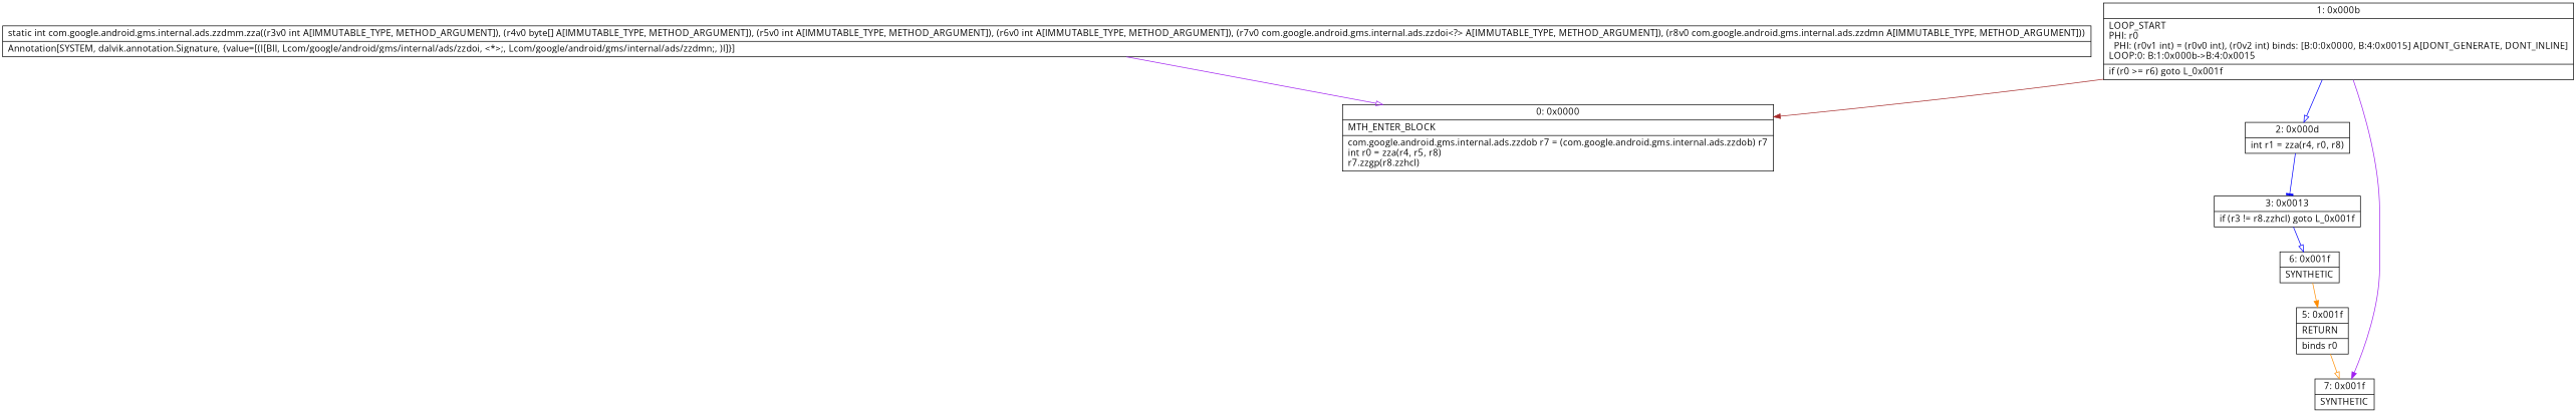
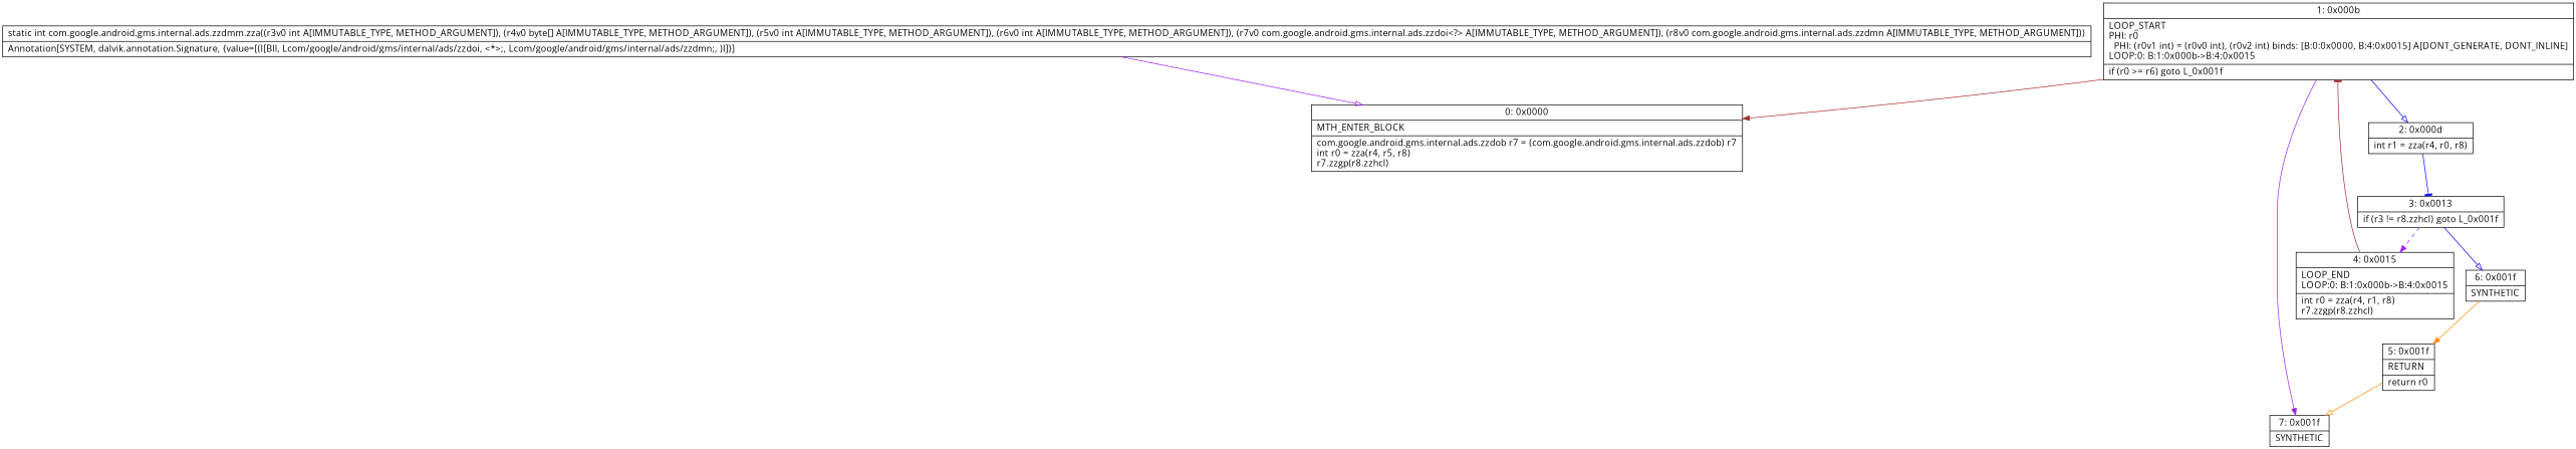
  digraph {
    fontname="Open Sans"
    node [fontname="Open Sans" shape=record]
    edge [arrowhead=normal color=blue fontname="Open Sans"]
    n1 [label="{0\:\ 0x0000|MTH_ENTER_BLOCK\l|com.google.android.gms.internal.ads.zzdob r7 = (com.google.android.gms.internal.ads.zzdob) r7\lint r0 = zza(r4, r5, r8)\lr7.zzgp(r8.zzhcl)\l}"]
    n2 [label="{1\:\ 0x000b|LOOP_START\lPHI: r0 \l  PHI: (r0v1 int) = (r0v0 int), (r0v2 int) binds: [B:0:0x0000, B:4:0x0015] A[DONT_GENERATE, DONT_INLINE]\lLOOP:0: B:1:0x000b\-\>B:4:0x0015\l|if (r0 \>= r6) goto L_0x001f\l}"]
    n3 [label="{2\:\ 0x000d|int r1 = zza(r4, r0, r8)\l}"]
    n4 [label="{7\:\ 0x001f|SYNTHETIC\l}"]
    n5 [label="{3\:\ 0x0013|if (r3 != r8.zzhcl) goto L_0x001f\l}"]
+   n6 [label="{4\:\ 0x0015|LOOP_END\lLOOP:0: B:1:0x000b\-\>B:4:0x0015\l|int r0 = zza(r4, r1, r8)\lr7.zzgp(r8.zzhcl)\l}"]
    n7 [label="{6\:\ 0x001f|SYNTHETIC\l}"]
-   n8 [label="{5\:\ 0x001f|RETURN\l|binds r0\l}"]
+   n8 [label="{5\:\ 0x001f|RETURN\l|return r0\l}"]
    n9 [label="{static int com.google.android.gms.internal.ads.zzdmm.zza((r3v0 int A[IMMUTABLE_TYPE, METHOD_ARGUMENT]), (r4v0 byte[] A[IMMUTABLE_TYPE, METHOD_ARGUMENT]), (r5v0 int A[IMMUTABLE_TYPE, METHOD_ARGUMENT]), (r6v0 int A[IMMUTABLE_TYPE, METHOD_ARGUMENT]), (r7v0 com.google.android.gms.internal.ads.zzdoi\<?\> A[IMMUTABLE_TYPE, METHOD_ARGUMENT]), (r8v0 com.google.android.gms.internal.ads.zzdmn A[IMMUTABLE_TYPE, METHOD_ARGUMENT]))  | Annotation[SYSTEM, dalvik.annotation.Signature, \{value=[(I[BII, Lcom\/google\/android\/gms\/internal\/ads\/zzdoi, \<*\>;, Lcom\/google\/android\/gms\/internal\/ads\/zzdmn;, )I]\}]\l}"]
    n2 -> n1 [color=brown]
    n2 -> n3 [arrowhead=onormal style=solid]
    n2 -> n4 [color=purple]
    n3 -> n5 [arrowhead=tee]
+   n5 -> n6 [color=purple style=dashed]
    n5 -> n7 [arrowhead=onormal]
+   n6 -> n2 [arrowhead=tee color=brown]
    n7 -> n8 [color=darkorange]
    n8 -> n4 [arrowhead=onormal color=darkorange]
    n9 -> n1 [arrowhead=onormal color=purple]
  }
